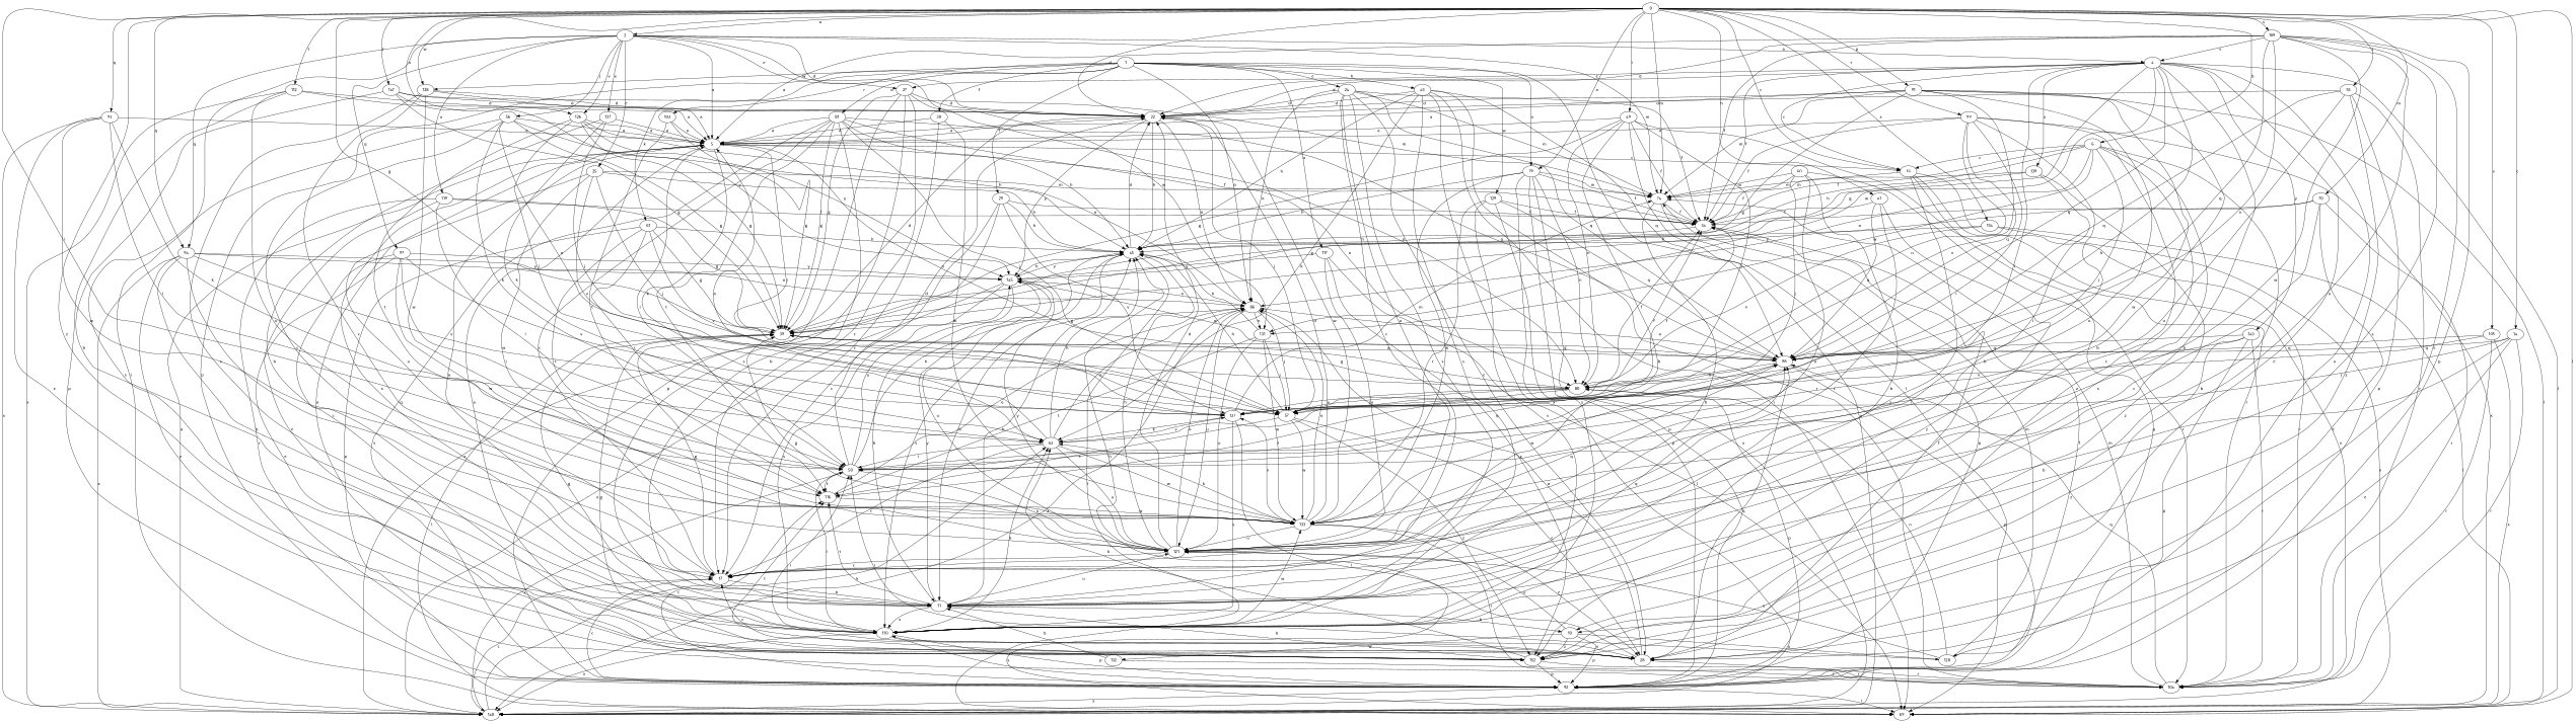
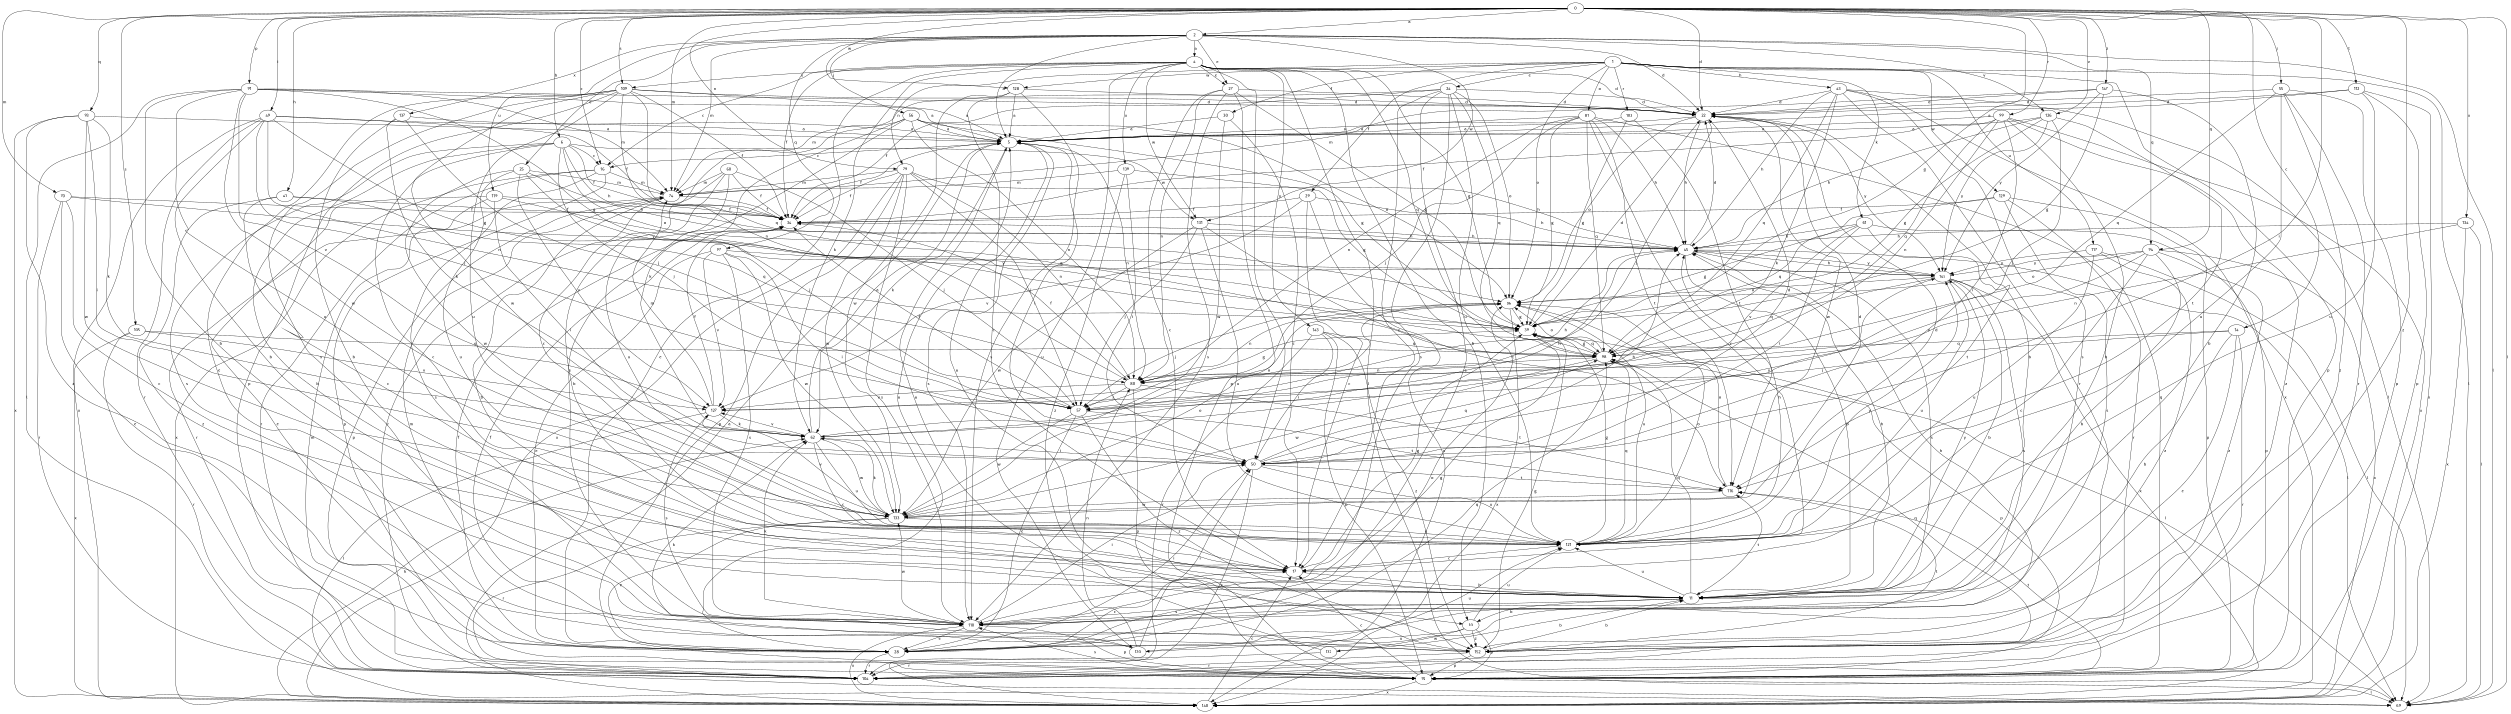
  strict digraph {
    fontname="Fira Sans"
    node [fontname="Fira Sans"]
    edge [fontname="Fira Sans"]
    0
    2
    6
    14
    16
    22
    39
    41
    49
    50
    55
    69
    70
    74
    79
    91
    93
    94
    99
    105
    109
    112
    126
    128
    134
    147
    152
    4
    5
    25
    27
    56
    97
    119
    131
    137
    86
    10
    34
    110
    17
    45
    57
    28
    98
    104
    11
    92
    140
    145
    133
    80
    121
    116
    60
    127
    62
    1
    24
    29
    30
    43
    61
    81
    103
    117
    129
    120
    139
    143
    132
    0 -> 2 [label=a]
    0 -> 6 [label=b]
    0 -> 14 [label=c]
    0 -> 16 [label=c]
    0 -> 22 [label=d]
    0 -> 39 [label=g]
    0 -> 41 [label=h]
    0 -> 49 [label=i]
    0 -> 50 [label=i]
    0 -> 55 [label=j]
    0 -> 69 [label=l]
    0 -> 70 [label=m]
    0 -> 74 [label=m]
    0 -> 79 [label=n]
    0 -> 91 [label=p]
    0 -> 93 [label=q]
    0 -> 94 [label=q]
    0 -> 99 [label=r]
    0 -> 105 [label=s]
    0 -> 109 [label=s]
    0 -> 112 [label=t]
    0 -> 126 [label=v]
    0 -> 128 [label=w]
    0 -> 134 [label=x]
    0 -> 147 [label=z]
    0 -> 152 [label=z]
    2 -> 22 [label=d]
    2 -> 69 [label=l]
    2 -> 74 [label=m]
    2 -> 94 [label=q]
    2 -> 126 [label=v]
    2 -> 4 [label=a]
    2 -> 5 [label=a]
    2 -> 25 [label=e]
    2 -> 27 [label=e]
    2 -> 56 [label=j]
    2 -> 97 [label=q]
    2 -> 119 [label=u]
    2 -> 131 [label=w]
    2 -> 137 [label=x]
    6 -> 16 [label=c]
    6 -> 131 [label=w]
    6 -> 86 [label=o]
    6 -> 10 [label=b]
    6 -> 34 [label=f]
    6 -> 110 [label=s]
    6 -> 17 [label=c]
    6 -> 45 [label=h]
    6 -> 57 [label=j]
    14 -> 57 [label=j]
    14 -> 28 [label=e]
    14 -> 98 [label=q]
    14 -> 104 [label=r]
    14 -> 11 [label=b]
    16 -> 74 [label=m]
    16 -> 110 [label=s]
    16 -> 104 [label=r]
    16 -> 92 [label=p]
    16 -> 140 [label=x]
    22 -> 5 [label=a]
    22 -> 86 [label=o]
    22 -> 45 [label=h]
    22 -> 57 [label=j]
-   81 -> 11 [label=b]
+   22 -> 11 [label=b]
    22 -> 145 [label=y]
    22 -> 133 [label=w]
    39 -> 22 [label=d]
    39 -> 69 [label=l]
    39 -> 98 [label=q]
    41 -> 152 [label=z]
    41 -> 34 [label=f]
    41 -> 17 [label=c]
    41 -> 98 [label=q]
    49 -> 39 [label=g]
    49 -> 5 [label=a]
    49 -> 34 [label=f]
    49 -> 57 [label=j]
    49 -> 104 [label=r]
    49 -> 11 [label=b]
    49 -> 140 [label=x]
    49 -> 80 [label=n]
    50 -> 22 [label=d]
    50 -> 45 [label=h]
    50 -> 98 [label=q]
    50 -> 140 [label=x]
    50 -> 145 [label=y]
    50 -> 121 [label=u]
    50 -> 116 [label=t]
    55 -> 22 [label=d]
    55 -> 152 [label=z]
    55 -> 98 [label=q]
    55 -> 104 [label=r]
    55 -> 92 [label=p]
    55 -> 121 [label=u]
    70 -> 34 [label=f]
    70 -> 17 [label=c]
    70 -> 28 [label=e]
    70 -> 104 [label=r]
    70 -> 145 [label=y]
    74 -> 34 [label=f]
    74 -> 11 [label=b]
    74 -> 92 [label=p]
    79 -> 74 [label=m]
    79 -> 34 [label=f]
    79 -> 110 [label=s]
    79 -> 45 [label=h]
-   5 -> 57 [label=j]
+   79 -> 57 [label=j]
    79 -> 92 [label=p]
    79 -> 140 [label=x]
    79 -> 133 [label=w]
    79 -> 80 [label=n]
    91 -> 22 [label=d]
    91 -> 39 [label=g]
    91 -> 69 [label=l]
    91 -> 74 [label=m]
    91 -> 5 [label=a]
    91 -> 11 [label=b]
    91 -> 133 [label=w]
    91 -> 121 [label=u]
    91 -> 127 [label=v]
    93 -> 50 [label=i]
    93 -> 152 [label=z]
    93 -> 5 [label=a]
    93 -> 140 [label=x]
    93 -> 133 [label=w]
    93 -> 62 [label=k]
    94 -> 152 [label=z]
    94 -> 86 [label=o]
    94 -> 17 [label=c]
    94 -> 11 [label=b]
    94 -> 140 [label=x]
    94 -> 145 [label=y]
    94 -> 127 [label=v]
    99 -> 50 [label=i]
    99 -> 152 [label=z]
    99 -> 5 [label=a]
    99 -> 34 [label=f]
    99 -> 98 [label=q]
    99 -> 11 [label=b]
    99 -> 140 [label=x]
    99 -> 80 [label=n]
    105 -> 98 [label=q]
    105 -> 104 [label=r]
    105 -> 140 [label=x]
    105 -> 127 [label=v]
    109 -> 22 [label=d]
    109 -> 5 [label=a]
    109 -> 34 [label=f]
    109 -> 110 [label=s]
    109 -> 28 [label=e]
    109 -> 98 [label=q]
    109 -> 92 [label=p]
    109 -> 133 [label=w]
    109 -> 80 [label=n]
    109 -> 121 [label=u]
    112 -> 22 [label=d]
    112 -> 5 [label=a]
    112 -> 92 [label=p]
    112 -> 140 [label=x]
    112 -> 121 [label=u]
    126 -> 39 [label=g]
    126 -> 5 [label=a]
    126 -> 45 [label=h]
    126 -> 57 [label=j]
    126 -> 145 [label=y]
    126 -> 116 [label=t]
    128 -> 22 [label=d]
    128 -> 5 [label=a]
    128 -> 110 [label=s]
    128 -> 17 [label=c]
    128 -> 133 [label=w]
    134 -> 69 [label=l]
    134 -> 45 [label=h]
    134 -> 140 [label=x]
    134 -> 80 [label=n]
    147 -> 22 [label=d]
    147 -> 39 [label=g]
    147 -> 74 [label=m]
    147 -> 11 [label=b]
    147 -> 145 [label=y]
    152 -> 39 [label=g]
    152 -> 104 [label=r]
    152 -> 11 [label=b]
    152 -> 92 [label=p]
    152 -> 116 [label=t]
    152 -> 62 [label=k]
    4 -> 16 [label=c]
    4 -> 22 [label=d]
    4 -> 39 [label=g]
    4 -> 50 [label=i]
    4 -> 69 [label=l]
-   109 -> 4 [label=s]
+   4 -> 109 [label=s]
    4 -> 27 [label=e]
    4 -> 131 [label=w]
    4 -> 10 [label=b]
    4 -> 34 [label=f]
    4 -> 28 [label=e]
    4 -> 98 [label=q]
    4 -> 62 [label=k]
    4 -> 120 [label=u]
    4 -> 139 [label=x]
    4 -> 143 [label=y]
    5 -> 16 [label=c]
    5 -> 50 [label=i]
    5 -> 34 [label=f]
    5 -> 110 [label=s]
    5 -> 80 [label=n]
    5 -> 62 [label=k]
    25 -> 74 [label=m]
    25 -> 45 [label=h]
    25 -> 57 [label=j]
    25 -> 133 [label=w]
    25 -> 121 [label=u]
    25 -> 127 [label=v]
    27 -> 22 [label=d]
    27 -> 39 [label=g]
    27 -> 110 [label=s]
    27 -> 17 [label=c]
    27 -> 92 [label=p]
    27 -> 80 [label=n]
    56 -> 39 [label=g]
    56 -> 5 [label=a]
    56 -> 86 [label=o]
    56 -> 110 [label=s]
    56 -> 17 [label=c]
    56 -> 80 [label=n]
    56 -> 62 [label=k]
    97 -> 50 [label=i]
    97 -> 110 [label=s]
    97 -> 28 [label=e]
    97 -> 145 [label=y]
    97 -> 133 [label=w]
    97 -> 127 [label=v]
    119 -> 39 [label=g]
    119 -> 50 [label=i]
    119 -> 34 [label=f]
    119 -> 28 [label=e]
    119 -> 104 [label=r]
    131 -> 45 [label=h]
    131 -> 57 [label=j]
    131 -> 133 [label=w]
    131 -> 121 [label=u]
    131 -> 116 [label=t]
    137 -> 5 [label=a]
    137 -> 57 [label=j]
    137 -> 11 [label=b]
    137 -> 62 [label=k]
    86 -> 39 [label=g]
    86 -> 57 [label=j]
    86 -> 140 [label=x]
-   86 -> 131 [label=n]
+   86 -> 80 [label=n]
    86 -> 121 [label=u]
    10 -> 152 [label=z]
    10 -> 92 [label=p]
    10 -> 121 [label=u]
    10 -> 120 [label=u]
    10 -> 132 [label=w]
    34 -> 45 [label=h]
    110 -> 39 [label=g]
    110 -> 50 [label=i]
    110 -> 28 [label=e]
    110 -> 92 [label=p]
    110 -> 140 [label=x]
    110 -> 133 [label=w]
    110 -> 62 [label=k]
    17 -> 39 [label=g]
    17 -> 11 [label=b]
    45 -> 22 [label=d]
    45 -> 69 [label=l]
    45 -> 110 [label=s]
    45 -> 11 [label=b]
    45 -> 145 [label=y]
    57 -> 152 [label=z]
    57 -> 34 [label=f]
    57 -> 45 [label=h]
    57 -> 28 [label=e]
    57 -> 133 [label=w]
    57 -> 116 [label=t]
    28 -> 50 [label=i]
    28 -> 5 [label=a]
    28 -> 86 [label=o]
    28 -> 34 [label=f]
    28 -> 17 [label=c]
    28 -> 45 [label=h]
    28 -> 98 [label=q]
    28 -> 104 [label=r]
    98 -> 39 [label=g]
    98 -> 86 [label=o]
    98 -> 92 [label=p]
    98 -> 133 [label=w]
    98 -> 80 [label=n]
    104 -> 74 [label=m]
    104 -> 98 [label=q]
    11 -> 5 [label=a]
    11 -> 10 [label=b]
    11 -> 110 [label=s]
    11 -> 45 [label=h]
    11 -> 98 [label=q]
    11 -> 145 [label=y]
    11 -> 121 [label=u]
    11 -> 116 [label=t]
    92 -> 69 [label=l]
    92 -> 110 [label=s]
    92 -> 17 [label=c]
    92 -> 140 [label=x]
    92 -> 116 [label=t]
    140 -> 5 [label=a]
    140 -> 17 [label=c]
    140 -> 62 [label=k]
    145 -> 86 [label=o]
    145 -> 110 [label=s]
    145 -> 45 [label=h]
    145 -> 98 [label=q]
    145 -> 11 [label=b]
    145 -> 140 [label=x]
    145 -> 121 [label=u]
    133 -> 22 [label=d]
    133 -> 86 [label=o]
    133 -> 28 [label=e]
    133 -> 104 [label=r]
    133 -> 121 [label=u]
    133 -> 127 [label=v]
    133 -> 62 [label=k]
    80 -> 39 [label=g]
    80 -> 34 [label=f]
    80 -> 57 [label=j]
    80 -> 92 [label=p]
    80 -> 116 [label=t]
    80 -> 127 [label=v]
    121 -> 22 [label=d]
    121 -> 39 [label=g]
    121 -> 86 [label=o]
    121 -> 17 [label=c]
    121 -> 45 [label=h]
    121 -> 98 [label=q]
    121 -> 145 [label=y]
    116 -> 86 [label=o]
    116 -> 133 [label=w]
    60 -> 74 [label=m]
    60 -> 34 [label=f]
    60 -> 57 [label=j]
    60 -> 104 [label=r]
    60 -> 11 [label=b]
    60 -> 121 [label=u]
    127 -> 69 [label=l]
    127 -> 74 [label=m]
    127 -> 34 [label=f]
    127 -> 110 [label=s]
    127 -> 62 [label=k]
    62 -> 50 [label=i]
    62 -> 5 [label=a]
    62 -> 86 [label=o]
    62 -> 17 [label=c]
    62 -> 45 [label=h]
    62 -> 133 [label=w]
    62 -> 121 [label=u]
    62 -> 127 [label=v]
    1 -> 69 [label=l]
    1 -> 79 [label=n]
    1 -> 128 [label=w]
    1 -> 86 [label=o]
    1 -> 92 [label=p]
    1 -> 24 [label=e]
    1 -> 29 [label=f]
    1 -> 30 [label=f]
    1 -> 43 [label=h]
    1 -> 61 [label=k]
    1 -> 81 [label=o]
    1 -> 103 [label=r]
    1 -> 117 [label=u]
    1 -> 129 [label=w]
    24 -> 22 [label=d]
    24 -> 74 [label=m]
    24 -> 86 [label=o]
    24 -> 34 [label=f]
    24 -> 110 [label=s]
    24 -> 17 [label=c]
    24 -> 28 [label=e]
    24 -> 98 [label=q]
    24 -> 121 [label=u]
    29 -> 34 [label=f]
    29 -> 17 [label=c]
    29 -> 45 [label=h]
    29 -> 140 [label=x]
    29 -> 127 [label=v]
    30 -> 5 [label=a]
    30 -> 17 [label=c]
    30 -> 133 [label=w]
    43 -> 22 [label=d]
    43 -> 69 [label=l]
    43 -> 110 [label=s]
    43 -> 45 [label=h]
    43 -> 98 [label=q]
    43 -> 104 [label=r]
    43 -> 140 [label=x]
    43 -> 62 [label=k]
    61 -> 39 [label=g]
    61 -> 50 [label=i]
    61 -> 45 [label=h]
    61 -> 92 [label=p]
    61 -> 116 [label=t]
    61 -> 127 [label=v]
    81 -> 39 [label=g]
    81 -> 5 [label=a]
    81 -> 17 [label=c]
    81 -> 45 [label=h]
    81 -> 57 [label=j]
    81 -> 98 [label=q]
    81 -> 92 [label=q]
    81 -> 80 [label=n]
    81 -> 116 [label=t]
    103 -> 39 [label=g]
    103 -> 5 [label=a]
    103 -> 116 [label=t]
    117 -> 69 [label=l]
    117 -> 152 [label=z]
    117 -> 145 [label=y]
    117 -> 121 [label=u]
    129 -> 34 [label=f]
    129 -> 110 [label=s]
    129 -> 98 [label=q]
-   129 -> 133 [label=r]
+   129 -> 104 [label=r]
    129 -> 92 [label=p]
    120 -> 50 [label=i]
    120 -> 74 [label=m]
    120 -> 34 [label=f]
    120 -> 80 [label=n]
    120 -> 121 [label=u]
    139 -> 39 [label=g]
    139 -> 50 [label=i]
    139 -> 74 [label=m]
    139 -> 152 [label=z]
    143 -> 50 [label=i]
    143 -> 152 [label=z]
    143 -> 98 [label=q]
    143 -> 104 [label=r]
    143 -> 92 [label=p]
    132 -> 5 [label=a]
    132 -> 104 [label=r]
    132 -> 11 [label=b]
  }
